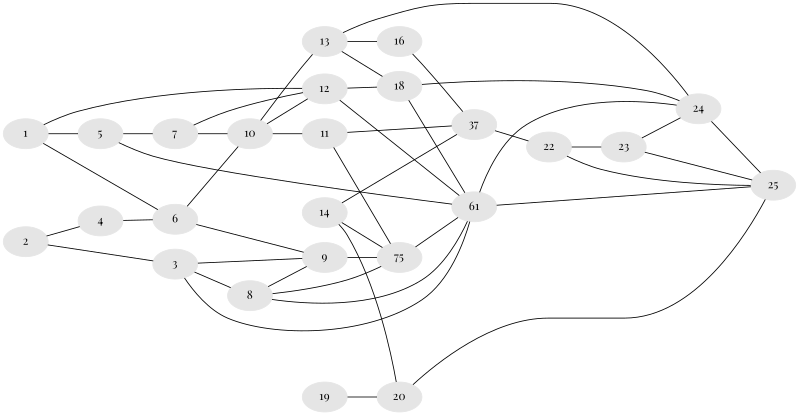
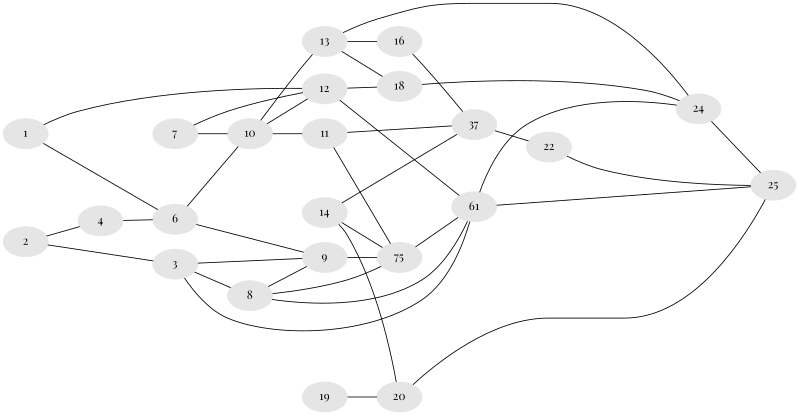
  graph {
    fontname="Playfair Display"
    rankdir=LR
    node [color=gray90 fontname="Playfair Display" style=filled]
    edge [fontname="Playfair Display" weight=1.0]
    1
-   5
    6
    12
    7
    n6 [label=61]
    9
    10
    2
    3
    4
    8
    n13 [label=75]
    24
    25
    11
    13
    18
    n19 [label=37]
    16
    22
    14
    20
    19
-   23
-   1 -- 5
    1 -- 6
    1 -- 12
-   5 -- 7 [weight=2.0]
-   5 -- n6
    6 -- 9
    6 -- 10
    12 -- n6
    12 -- 18 [weight=2.0]
    7 -- 12
    7 -- 10
    n6 -- 24
    n6 -- 25
    9 -- n13
    10 -- 12 [weight=2.0]
    10 -- 11
    10 -- 13
    2 -- 3 [weight=2.0]
    2 -- 4 [weight=2.0]
    3 -- n6
    3 -- 9
    3 -- 8
    4 -- 6 [weight=2.0]
    8 -- n6
    8 -- 9
    8 -- n13
    n13 -- n6
    24 -- 25
    11 -- n13
    11 -- n19 [weight=2.0]
    13 -- 24
    13 -- 18
    13 -- 16 [weight=2.0]
-   18 -- n6
    18 -- 24
    n19 -- 22
    16 -- n19 [weight=2.0]
    22 -- 25
-   22 -- 23 [weight=2.0]
    14 -- n13 [weight=2.0]
    14 -- n19
    14 -- 20
    20 -- 25
    19 -- 20 [weight=2.0]
-   23 -- 24
-   23 -- 25
  }
